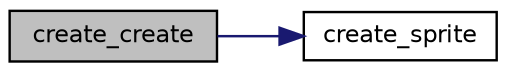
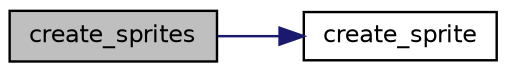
  digraph {
    rankdir=LR
    node [color=black fontname=Helvetica fontsize=10 shape=record style=filled]
-   n1 [fillcolor=grey75 fontcolor=black height=0.2 label=create_create width=0.4]
+   n1 [fillcolor=grey75 fontcolor=black height=0.2 label=create_sprites width=0.4]
    n2 [fillcolor=white height=0.2 label=create_sprite width=0.4]
    n1 -> n2 [color=midnightblue fontname=Helvetica fontsize=10 labelfontname=Helvetica labelfontsize=10 style=solid]
  }
